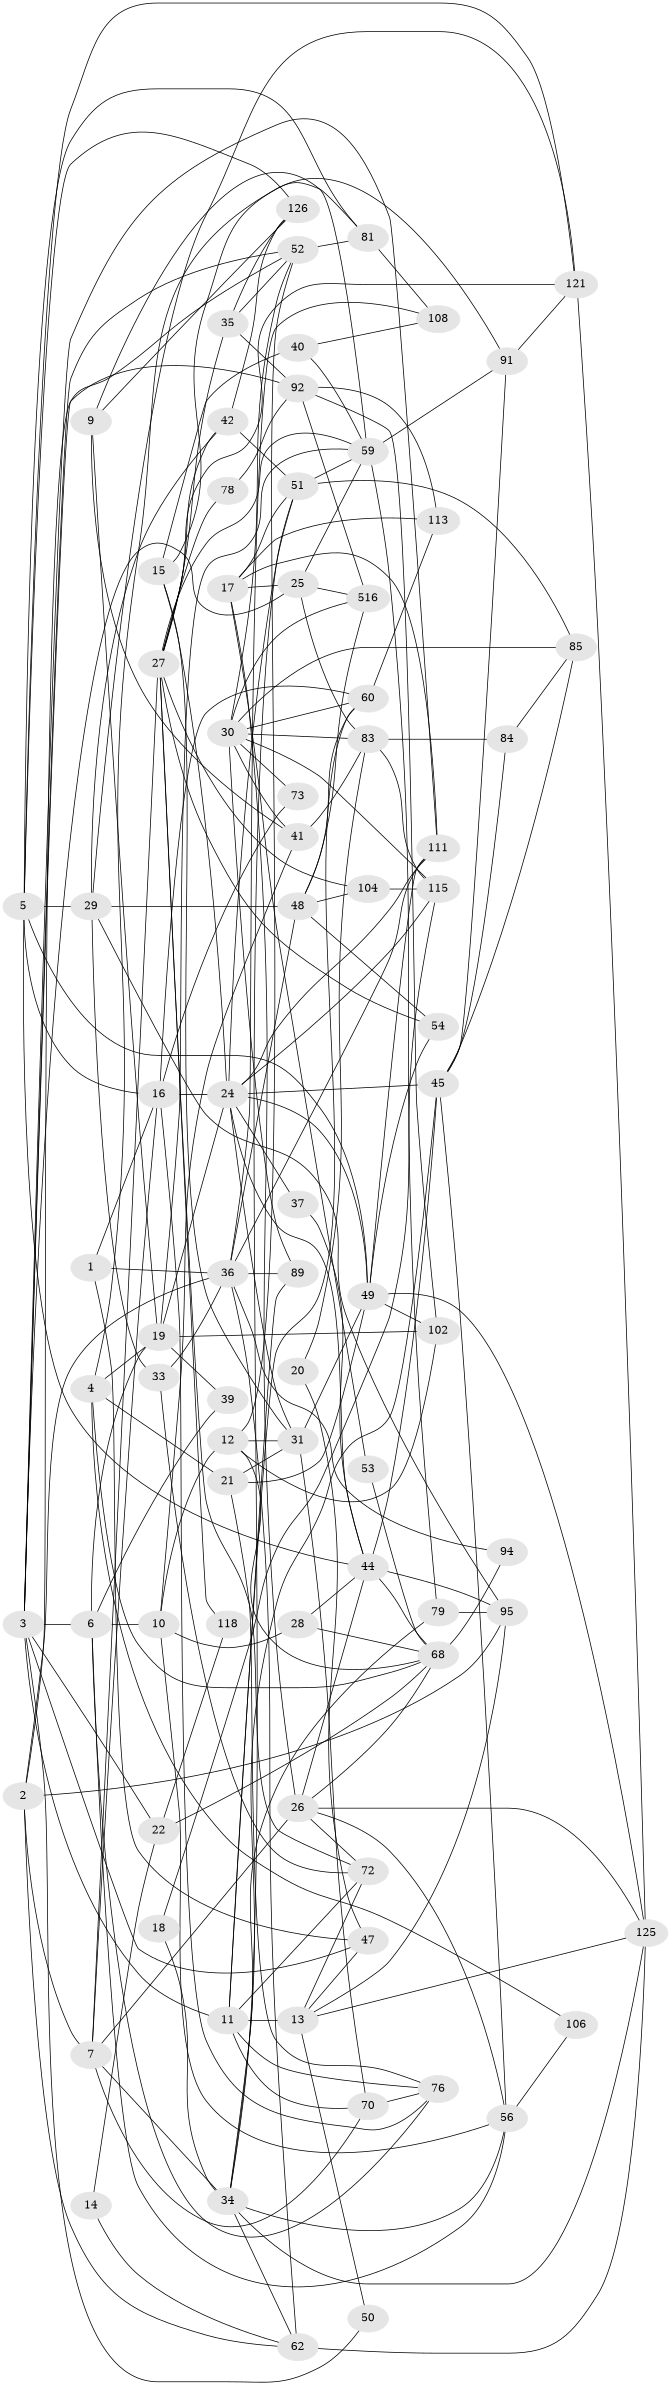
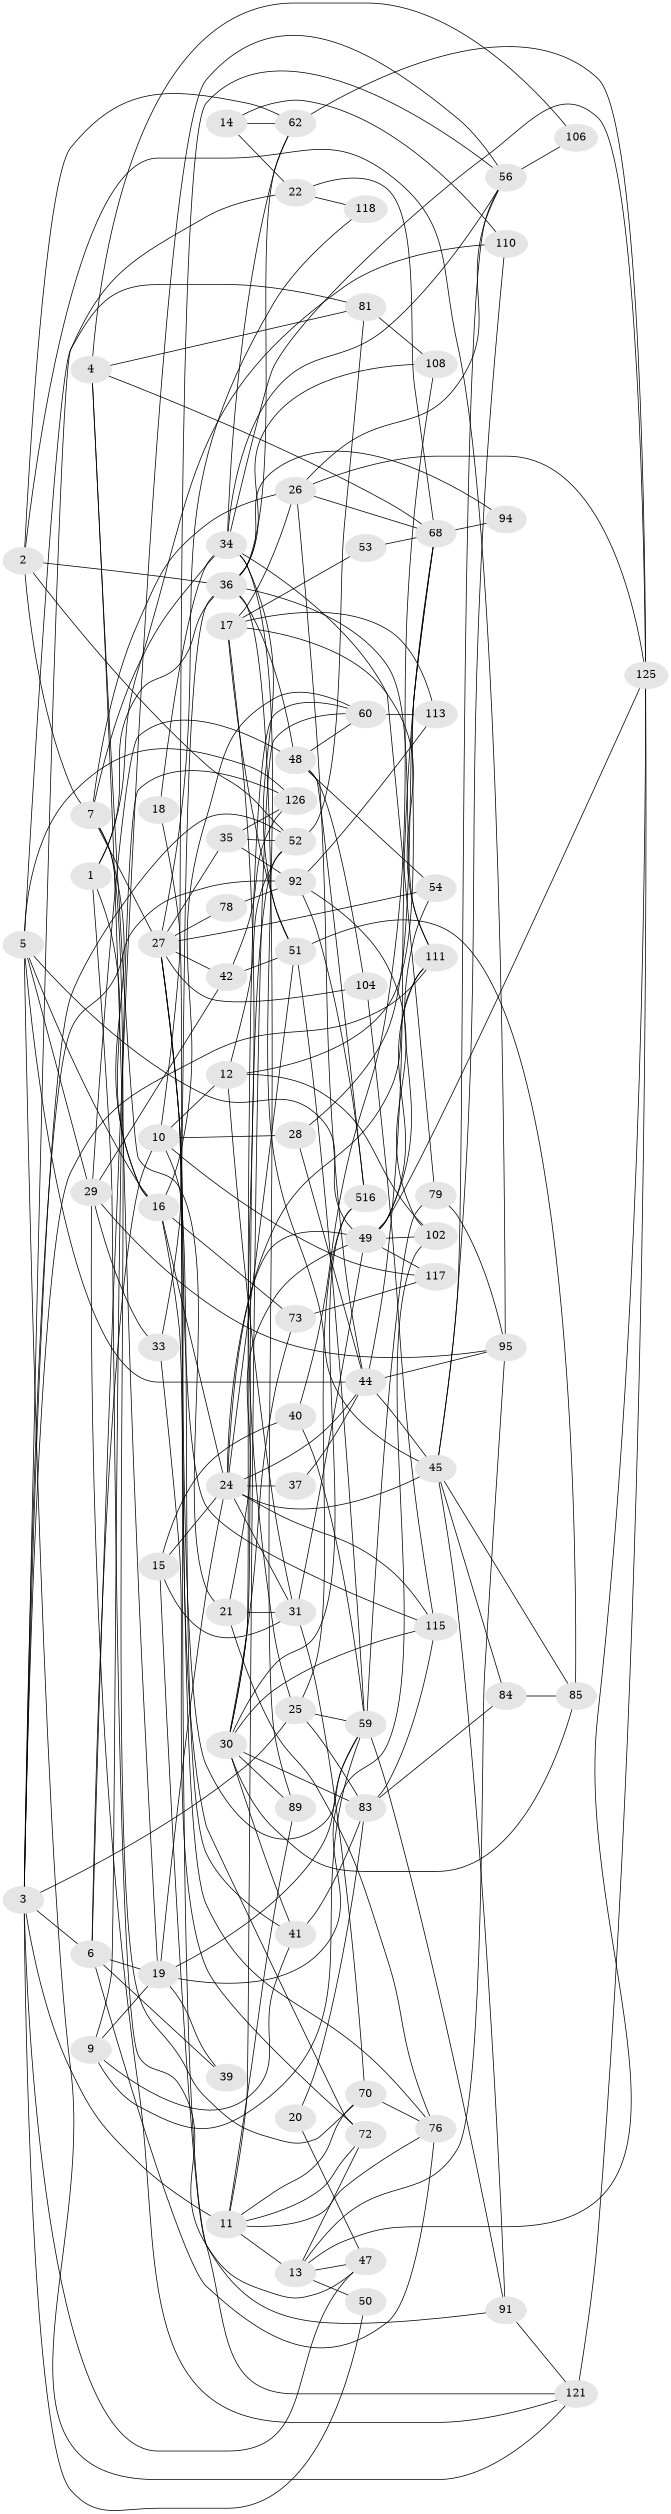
  graph {
    rankdir=LR
    node [color=gray90 style=filled]
    16 [super="+90"]
    76 [super="+100"]
    60 [super="+64"]
    24 [super="+58"]
    73
    1
    36 [super="+93"]
    47
+   110
    62 [super="+63"]
    111
    89
    48 [super="+80"]
    94
    108
    2 [super="+46"]
    7
    52 [super="+88"]
    95 [super="+109"]
    26 [super="+75"]
    27 [super="+69"]
    34 [super="+87"]
    70 [super="+103"]
    81 [super="+114"]
    125
    3 [super="+43"]
    6 [super="+8"]
    11 [super="+65"]
    22
    25 [super="+38"]
    50
    92 [super="+101"]
    19 [super="+98"]
    10 [super="+23"]
    39
    56 [super="+120"]
    13 [super="+82"]
    72
    68 [super="+119"]
    118
    59 [super="+77"]
    83 [super="+97"]
    n43 [label=516]
    102 [super="+107"]
    113
    4 [super="+71"]
    21 [super="+32"]
    106
    49 [super="+66"]
    31 [super="+61"]
    5 [super="+86"]
    29 [super="+91"]
    44 [super="+57"]
    121
    126
    42
    33
    45 [super="+67"]
+   117
    54 [super="+105"]
    41 [super="+55"]
    12 [super="+74"]
    28
    35
    78
    104
    51 [super="+112"]
    79
    9
    n70 [label=91 super="+123"]
    14 [super="+122"]
    115 [super="+127"]
    37
    15
    40
    17 [super="+124"]
    53
    85 [super="+128"]
    18
    20
    84
    30 [super="+96"]
    16 -- 76
    16 -- 60
    16 -- 24
    16 -- 73
    60 -- 113
    24 -- 111
    24 -- 49
    24 -- 31
    24 -- 44
    24 -- 45
    24 -- 51
    24 -- 115
    24 -- 37
+   73 -- 117
    1 -- 16
    1 -- 36
    1 -- 47
+   1 -- 110
    36 -- 62
    36 -- 111
    36 -- 89
    36 -- 48
    36 -- 94
    36 -- 108
    62 -- 125
    48 -- 60
    48 -- n43
    48 -- 54
    48 -- 104
    2 -- 36
    2 -- 62
    2 -- 7
    2 -- 52
    2 -- 95
    7 -- 16
    7 -- 26
    7 -- 27
    7 -- 34
    7 -- 70
    52 -- 81
    26 -- 125
    26 -- 56
-   26 -- 72
    26 -- 68
    26 -- 44
    27 -- 72
    27 -- 118
    27 -- 59
    27 -- 121
    27 -- 42
    27 -- 54
    27 -- 35
    27 -- 78
    27 -- 104
    34 -- 62
    34 -- 125
    34 -- 56
    34 -- 45
    34 -- 51
    34 -- 79
    70 -- 76
    81 -- 108
    3 -- 47
    3 -- 111
    3 -- 52
    3 -- 6
    3 -- 11
    3 -- 22
    3 -- 25
    3 -- 50
    3 -- 92
    6 -- 76
    6 -- 19
    6 -- 10
    6 -- 39
    6 -- 56
    11 -- 76 [weight=2]
    11 -- 60
    11 -- 89
    11 -- 70
    11 -- 13
    11 -- 72
    22 -- 68
    22 -- 118
    25 -- 59
    25 -- 83
    25 -- n43
    92 -- n43
    92 -- 102
    92 -- 113
    19 -- 24
    19 -- 39
    19 -- 59
    19 -- 102
    10 -- 56
+   10 -- 117
    10 -- 41
    10 -- 12
    10 -- 28
    56 -- 106
    13 -- 47
    13 -- 95
    13 -- 125
    13 -- 50
    13 -- 72
    68 -- 94
    59 -- 79
    59 -- n70
    83 -- 115 [weight=2]
    83 -- 84
    4 -- 81 [weight=2]
    4 -- 19
    4 -- 68
    4 -- 21
    4 -- 106
    21 -- 76
    21 -- 49
    21 -- 31
    49 -- 111
    49 -- 125
    49 -- 102
+   49 -- 117
    49 -- 54
    31 -- 70
    31 -- 49 [weight=2]
    5 -- 16
    5 -- 81
    5 -- 49
    5 -- 29
    5 -- 44
    5 -- 121
    5 -- 126
    29 -- 48
    29 -- 95
    29 -- 121
    29 -- 42
    29 -- 33
    44 -- 95
    44 -- 68
    44 -- 45
    121 -- 125
    42 -- 126
    42 -- 51
    33 -- 36
    33 -- 72
+   45 -- 110
    45 -- 56
    45 -- n70
    45 -- 85
    45 -- 84
    41 -- 83
    12 -- 52
    12 -- 68
    12 -- 102
    12 -- 31
    28 -- 68
    28 -- 44
    35 -- 52
    35 -- 92 [weight=2]
    35 -- 126
    78 -- 92
    104 -- 115
    51 -- 59
    51 -- 85
    79 -- 95
    9 -- 19
    9 -- 59
    9 -- 126
    9 -- 41
    n70 -- 121
+   14 -- 110
    14 -- 62
    14 -- 22
    37 -- 44
    15 -- 24
    15 -- 31
    15 -- n70
    15 -- 40
    40 -- 108
    40 -- 59
    17 -- 111
    17 -- 26
    17 -- 25
    17 -- 113
    17 -- 51
    17 -- 53
    53 -- 68
    18 -- 34
    18 -- 115
    20 -- 47
    20 -- 83
    84 -- 85
    30 -- 60
    30 -- 73
    30 -- 89 [weight=2]
    30 -- 52
    30 -- 83
    30 -- n43
    30 -- 41
    30 -- 115
    30 -- 85 [weight=2]
  }
